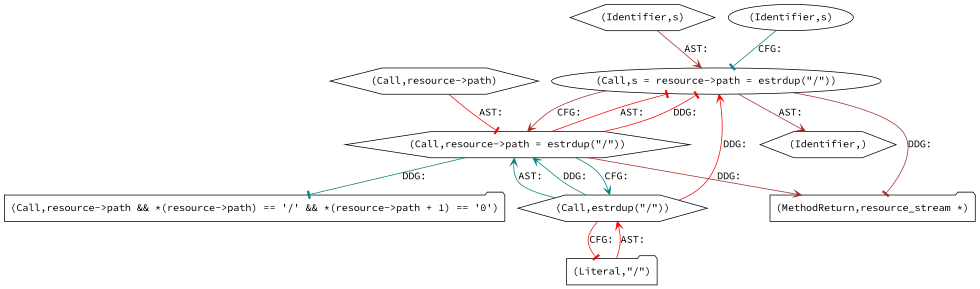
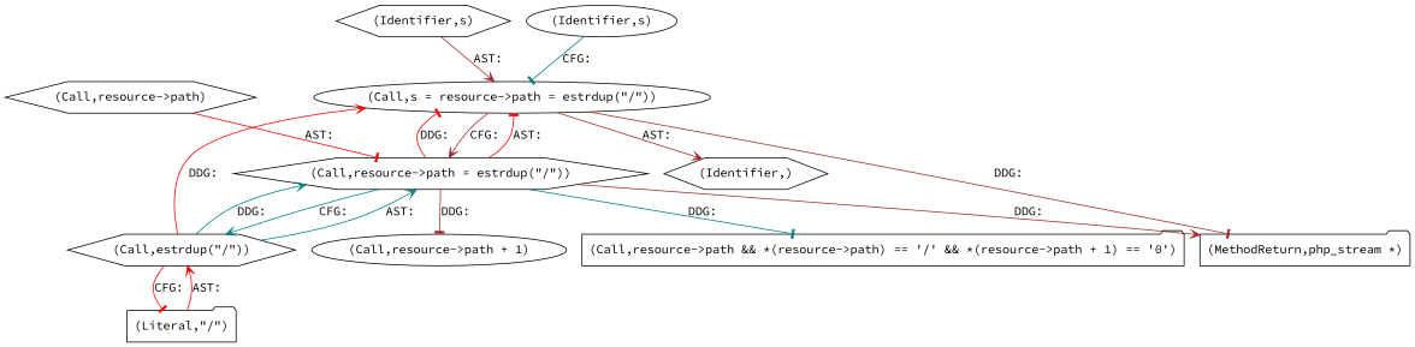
  digraph {
    fontname="Source Code Pro"
    node [fontname="Source Code Pro" shape=hexagon]
    edge [arrowhead=vee color=brown fontname="Source Code Pro"]
    n1 [label="(Call,s = resource->path = estrdup(\"/\"))" shape=ellipse]
    n2 [label="(Call,resource->path = estrdup(\"/\"))"]
    n3 [label="(Identifier,)"]
-   n4 [label="(MethodReturn,resource_stream *)" shape=folder]
+   n4 [label="(MethodReturn,php_stream *)" shape=folder]
    n5 [label="(Call,estrdup(\"/\"))"]
    n6 [label="(Call,resource->path && *(resource->path) == '/' && *(resource->path + 1) == '\0')" shape=folder]
+   n7 [label="(Call,resource->path + 1)" shape=ellipse]
    n8 [label="(Literal,\"/\")" shape=folder]
    n9 [label="(Call,resource->path)"]
    n10 [label="(Identifier,s)"]
    n11 [label="(Identifier,s)" shape=ellipse]
    n1 -> n2 [label="CFG: "]
    n1 -> n3 [label="AST: "]
    n1 -> n4 [arrowhead=tee label="DDG: "]
    n2 -> n1 [arrowhead=tee color=red label="AST: "]
    n2 -> n1 [arrowhead=tee color=red label="DDG: "]
    n2 -> n4 [label="DDG: "]
    n2 -> n5 [color=teal label="CFG: "]
    n2 -> n6 [arrowhead=tee color=teal label="DDG: "]
+   n2 -> n7 [arrowhead=tee label="DDG: "]
    n5 -> n1 [color=red label="DDG: "]
    n5 -> n2 [color=teal label="AST: "]
    n5 -> n2 [color=teal label="DDG: "]
    n5 -> n8 [arrowhead=tee color=red label="CFG: "]
    n8 -> n5 [color=red label="AST: "]
    n9 -> n2 [arrowhead=tee color=red label="AST: "]
    n10 -> n1 [label="AST: "]
    n11 -> n1 [arrowhead=tee color=teal label="CFG: "]
  }
